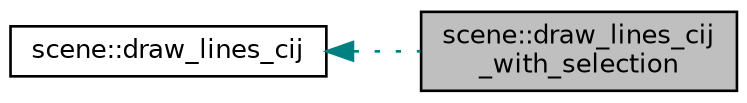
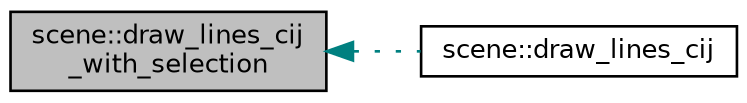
  digraph {
    rankdir=LR
    node [color=black fontname=Helvetica fontsize=10 shape=record style=filled]
    n1 [fillcolor=grey75 fontcolor=black height=0.2 label="scene::draw_lines_cij\l_with_selection" width=0.4]
    n2 [fillcolor=white height=0.2 label="scene::draw_lines_cij" width=0.4]
-   n2 -> n1 [color=teal dir=back fontname=Helvetica fontsize=10 labelfontname=Helvetica labelfontsize=10 style=dotted]
+   n1 -> n2 [color=teal dir=back fontname=Helvetica fontsize=10 labelfontname=Helvetica labelfontsize=10 style=dotted]
  }
